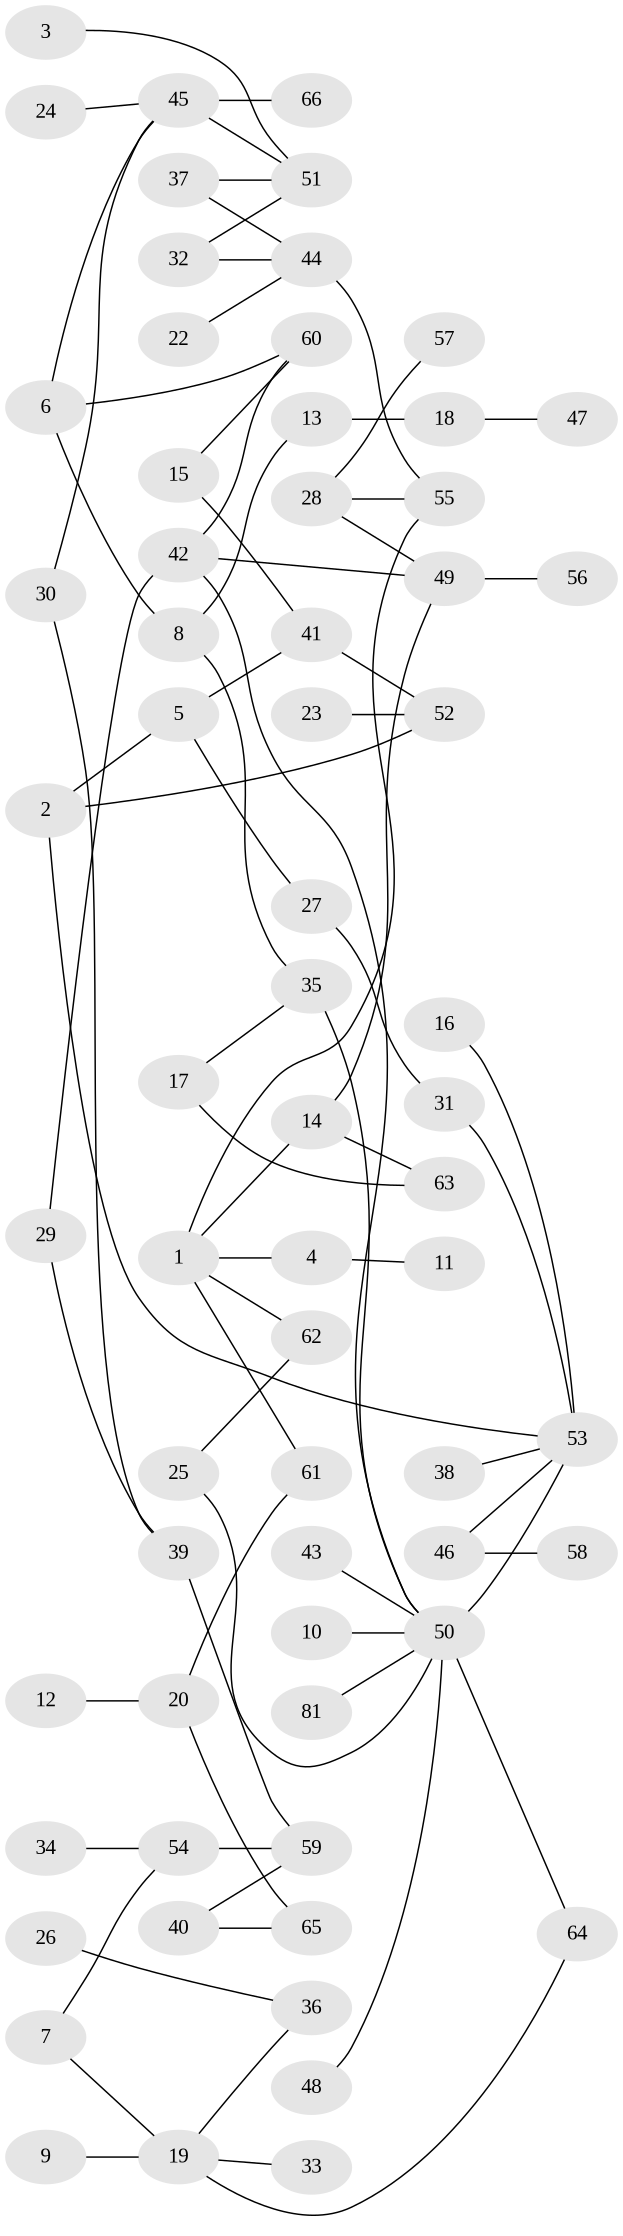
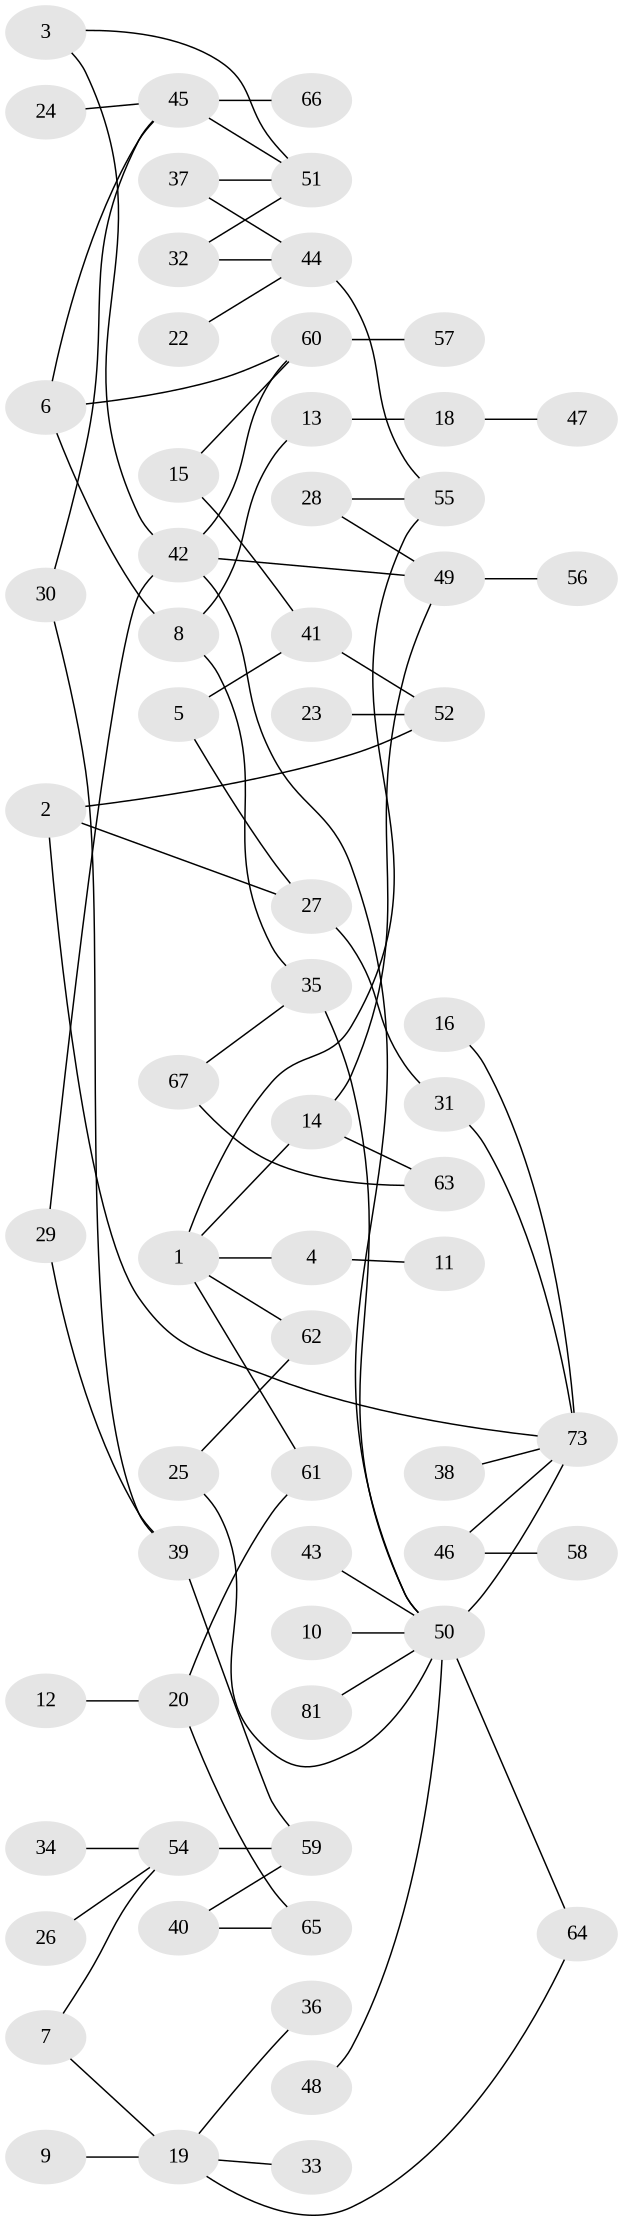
  graph {
    fontname="Liberation Serif"
    rankdir=LR
    node [color=gray90 fontname="Liberation Serif" style=filled]
    edge [fontname="Liberation Serif" weight=1.0]
    1
    4
    14
    55
    61
    62
    11
    49
    63
    2
    27
    52
-   53
+   53 [label=73]
    31
    3
    42
    51
    60
    50
    5
    41
    6
    8
    45
    13
    35
    66
    7
    19
    54
    33
    36
    64
    59
    18
    9
    10
    12
    20
    65
    47
    56
    15
    16
    46
    58
-   17
+   17 [label=67]
    n48 [label=81]
    22
    44
    23
    24
    25
    26
    28
    57
    29
    39
    30
    32
    34
    37
    38
    40
    43
    48
    1 -- 4
    1 -- 14
    1 -- 55
    1 -- 61
    1 -- 62
    4 -- 11
    14 -- 49
    14 -- 63
    49 -- 56
-   2 -- 5
+   2 -- 27
    2 -- 52
    2 -- 53
    27 -- 31
    31 -- 53
+   3 -- 42
    3 -- 51
    42 -- 49
    42 -- 60
    42 -- 50
    50 -- 53
    50 -- 64
    5 -- 27
    5 -- 41
    41 -- 52
    6 -- 60
    6 -- 8
    6 -- 45
    8 -- 13
    8 -- 35
    45 -- 51
    45 -- 66
    13 -- 18
    35 -- 50
    7 -- 19
    7 -- 54
    19 -- 33
    19 -- 36
    19 -- 64
    54 -- 59
    18 -- 47
    9 -- 19
    10 -- 50
    12 -- 20
    20 -- 61
    20 -- 65
    15 -- 60
    15 -- 41
    16 -- 53
    46 -- 53
    46 -- 58
    17 -- 63
    17 -- 35
    n48 -- 50
    22 -- 44
    44 -- 55
    23 -- 52
    24 -- 45
    25 -- 62
    25 -- 50
-   26 -- 36
+   26 -- 54
    28 -- 55
    28 -- 49
-   28 -- 57
+   60 -- 57
    29 -- 42
    29 -- 39
    39 -- 59
    30 -- 45
    30 -- 39
    32 -- 51
    32 -- 44
    34 -- 54
    37 -- 51
    37 -- 44
    38 -- 53
    40 -- 59
    40 -- 65
    43 -- 50
    48 -- 50
  }
